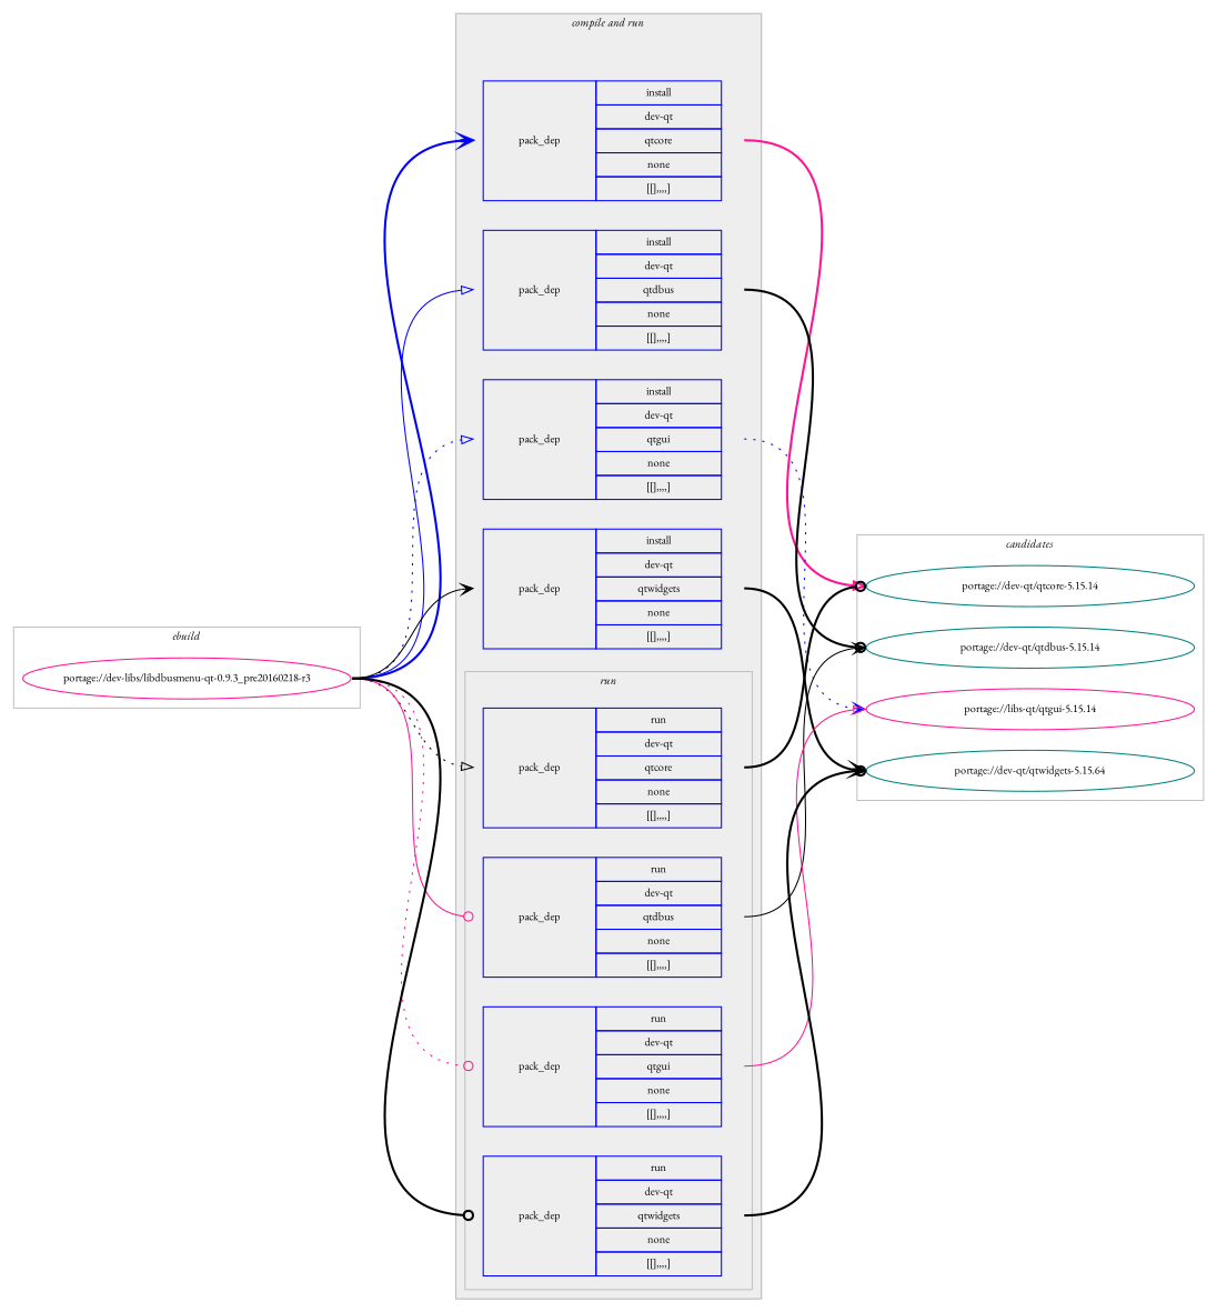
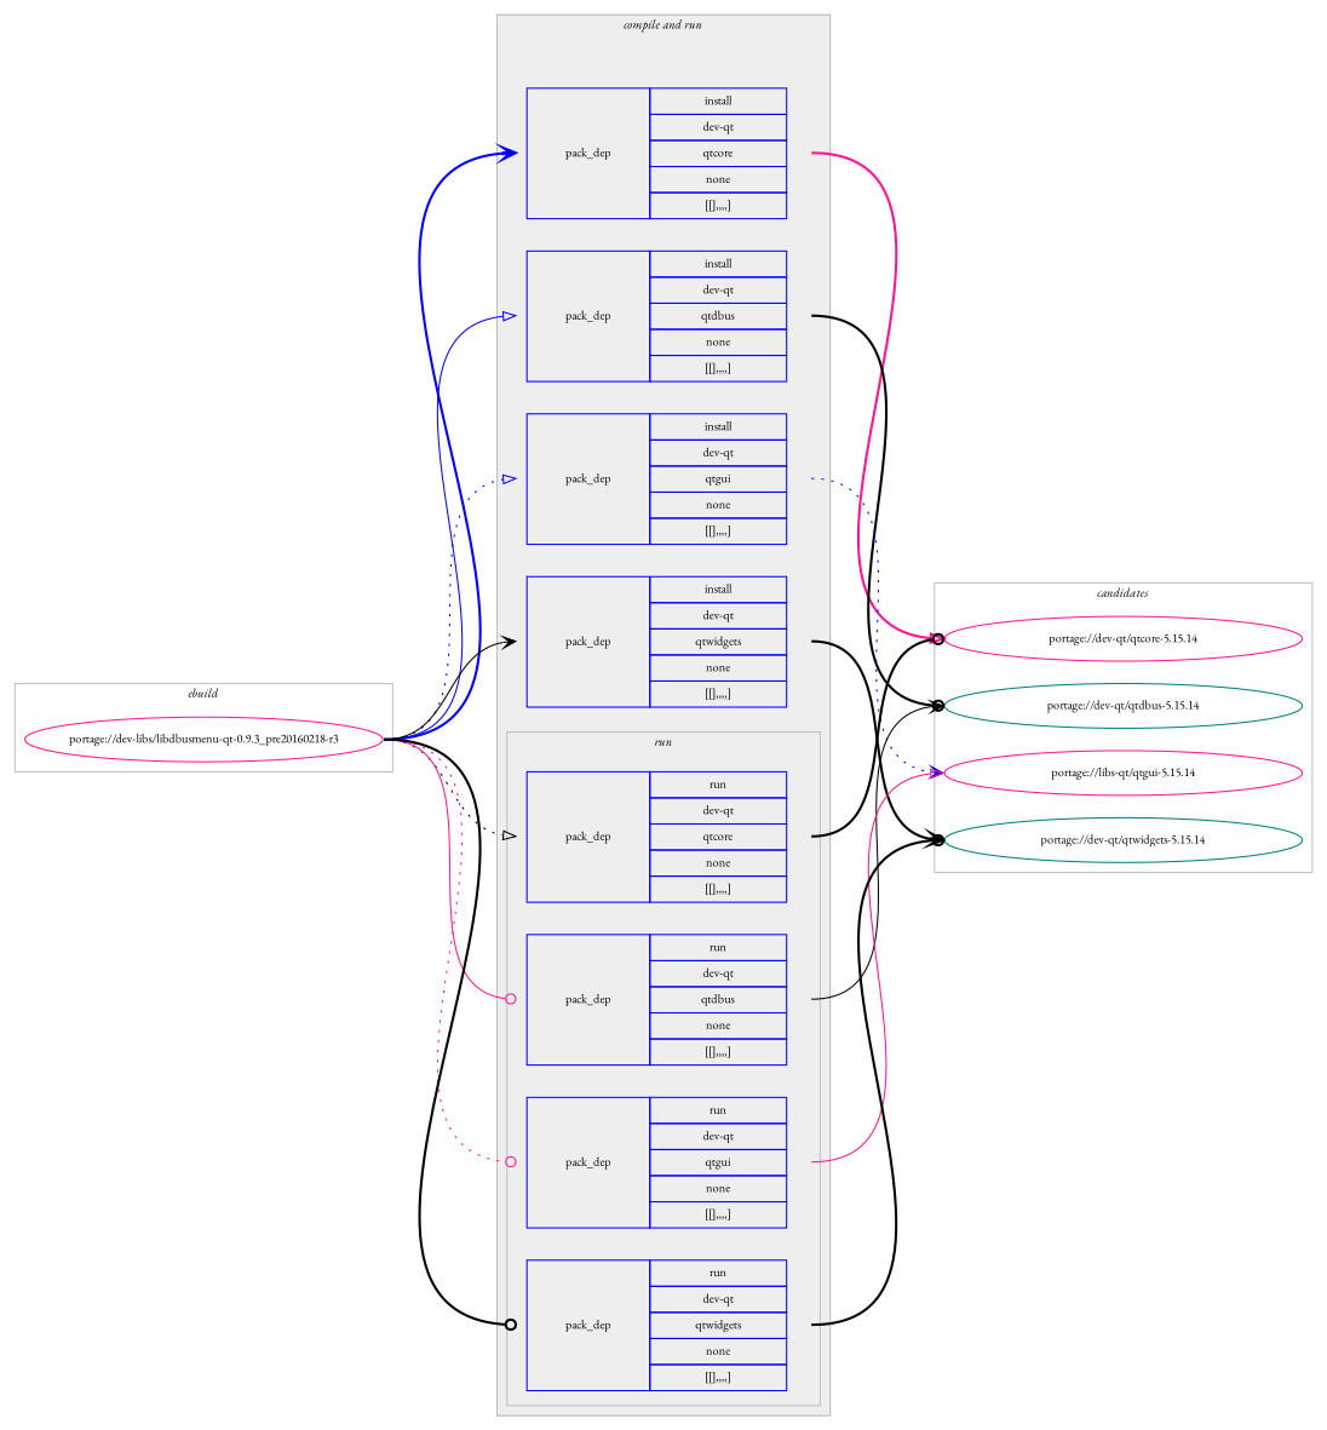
  digraph {
    compound=true
    concentrate=true
    fontname="EB Garamond"
    fontsize=10
    newrank=true
    rankdir=LR
    ranksep=1.5
    node [color=blue fontname="EB Garamond" fontsize=10 shape=none]
    edge [arrowhead=odot color=black fontname="EB Garamond" headport=w style=bold tailport=e weight=20]
    n1 [color=deeppink label="portage://dev-libs/libdbusmenu-qt-0.9.3_pre20160218-r3" width=4 shape=""]
    n2 [label=<<TABLE BORDER="0" CELLBORDER="1" CELLSPACING="0" CELLPADDING="4" WIDTH="220"><TR><TD ROWSPAN="6" CELLPADDING="30">pack_dep</TD></TR><TR><TD WIDTH="110">install</TD></TR><TR><TD>dev-qt</TD></TR><TR><TD>qtcore</TD></TR><TR><TD>none</TD></TR><TR><TD>[[],,,,]</TD></TR></TABLE>>]
    n3 [label=<<TABLE BORDER="0" CELLBORDER="1" CELLSPACING="0" CELLPADDING="4" WIDTH="220"><TR><TD ROWSPAN="6" CELLPADDING="30">pack_dep</TD></TR><TR><TD WIDTH="110">install</TD></TR><TR><TD>dev-qt</TD></TR><TR><TD>qtdbus</TD></TR><TR><TD>none</TD></TR><TR><TD>[[],,,,]</TD></TR></TABLE>>]
    n4 [label=<<TABLE BORDER="0" CELLBORDER="1" CELLSPACING="0" CELLPADDING="4" WIDTH="220"><TR><TD ROWSPAN="6" CELLPADDING="30">pack_dep</TD></TR><TR><TD WIDTH="110">install</TD></TR><TR><TD>dev-qt</TD></TR><TR><TD>qtgui</TD></TR><TR><TD>none</TD></TR><TR><TD>[[],,,,]</TD></TR></TABLE>>]
    n5 [label=<<TABLE BORDER="0" CELLBORDER="1" CELLSPACING="0" CELLPADDING="4" WIDTH="220"><TR><TD ROWSPAN="6" CELLPADDING="30">pack_dep</TD></TR><TR><TD WIDTH="110">install</TD></TR><TR><TD>dev-qt</TD></TR><TR><TD>qtwidgets</TD></TR><TR><TD>none</TD></TR><TR><TD>[[],,,,]</TD></TR></TABLE>>]
    n6 [label=<<TABLE BORDER="0" CELLBORDER="1" CELLSPACING="0" CELLPADDING="4" WIDTH="220"><TR><TD ROWSPAN="6" CELLPADDING="30">pack_dep</TD></TR><TR><TD WIDTH="110">run</TD></TR><TR><TD>dev-qt</TD></TR><TR><TD>qtcore</TD></TR><TR><TD>none</TD></TR><TR><TD>[[],,,,]</TD></TR></TABLE>>]
    n7 [label=<<TABLE BORDER="0" CELLBORDER="1" CELLSPACING="0" CELLPADDING="4" WIDTH="220"><TR><TD ROWSPAN="6" CELLPADDING="30">pack_dep</TD></TR><TR><TD WIDTH="110">run</TD></TR><TR><TD>dev-qt</TD></TR><TR><TD>qtdbus</TD></TR><TR><TD>none</TD></TR><TR><TD>[[],,,,]</TD></TR></TABLE>>]
    n8 [label=<<TABLE BORDER="0" CELLBORDER="1" CELLSPACING="0" CELLPADDING="4" WIDTH="220"><TR><TD ROWSPAN="6" CELLPADDING="30">pack_dep</TD></TR><TR><TD WIDTH="110">run</TD></TR><TR><TD>dev-qt</TD></TR><TR><TD>qtgui</TD></TR><TR><TD>none</TD></TR><TR><TD>[[],,,,]</TD></TR></TABLE>>]
    n9 [label=<<TABLE BORDER="0" CELLBORDER="1" CELLSPACING="0" CELLPADDING="4" WIDTH="220"><TR><TD ROWSPAN="6" CELLPADDING="30">pack_dep</TD></TR><TR><TD WIDTH="110">run</TD></TR><TR><TD>dev-qt</TD></TR><TR><TD>qtwidgets</TD></TR><TR><TD>none</TD></TR><TR><TD>[[],,,,]</TD></TR></TABLE>>]
-   n10 [color=teal label="portage://dev-qt/qtcore-5.15.14" width=4 shape=""]
+   n10 [color=deeppink label="portage://dev-qt/qtcore-5.15.14" width=4 shape=""]
    n11 [color=teal label="portage://dev-qt/qtdbus-5.15.14" width=4 shape=""]
    n12 [color=deeppink label="portage://libs-qt/qtgui-5.15.14" width=4 shape=""]
-   n13 [color=teal label="portage://dev-qt/qtwidgets-5.15.64" width=4 shape=""]
+   n13 [color=teal label="portage://dev-qt/qtwidgets-5.15.14" width=4 shape=""]
    subgraph cluster_1 {
      color=gray
      label=<<i>ebuild</i>>
      n1
    }
    subgraph cluster_2 {
      color=gray
      label=<<i>dependencies</i>>
      subgraph cluster_3 {
        color=gray
        fillcolor="#eeeeee"
        label=<<i>compile</i>>
        style=filled
        subgraph sub_4 {
          color=gray
          fillcolor="#eeeeee"
          label=<<i>compile</i>>
          style=filled
          n2
        }
        subgraph sub_5 {
          color=gray
          fillcolor="#eeeeee"
          label=<<i>compile</i>>
          style=filled
          n3
        }
        subgraph sub_6 {
          color=gray
          fillcolor="#eeeeee"
          label=<<i>compile</i>>
          style=filled
          n4
        }
        subgraph sub_7 {
          color=gray
          fillcolor="#eeeeee"
          label=<<i>compile</i>>
          style=filled
          n5
        }
      }
      subgraph cluster_8 {
        color=gray
        fillcolor="#eeeeee"
        label=<<i>compile and run</i>>
        style=filled
      }
      subgraph cluster_9 {
        color=gray
        fillcolor="#eeeeee"
        label=<<i>run</i>>
        style=filled
        subgraph sub_10 {
          color=gray
          fillcolor="#eeeeee"
          label=<<i>run</i>>
          style=filled
          n6
        }
        subgraph sub_11 {
          color=gray
          fillcolor="#eeeeee"
          label=<<i>run</i>>
          style=filled
          n7
        }
        subgraph sub_12 {
          color=gray
          fillcolor="#eeeeee"
          label=<<i>run</i>>
          style=filled
          n8
        }
        subgraph sub_13 {
          color=gray
          fillcolor="#eeeeee"
          label=<<i>run</i>>
          style=filled
          n9
        }
      }
    }
    subgraph cluster_14 {
      color=gray
      label=<<i>candidates</i>>
      rank=same
      subgraph sub_15 {
        color=black
        label=<<i>candidates</i>>
        nodesep=1
        rank=same
        n10
      }
      subgraph sub_16 {
        color=black
        label=<<i>candidates</i>>
        nodesep=1
        rank=same
        n11
      }
      subgraph sub_17 {
        color=black
        label=<<i>candidates</i>>
        nodesep=1
        rank=same
        n12
      }
      subgraph sub_18 {
        color=black
        label=<<i>candidates</i>>
        nodesep=1
        rank=same
        n13
      }
      subgraph sub_19 {
        color=black
        label=<<i>candidates</i>>
        nodesep=1
        rank=same
        n10
      }
      subgraph sub_20 {
        color=black
        label=<<i>candidates</i>>
        nodesep=1
        rank=same
        n11
      }
      subgraph sub_21 {
        color=black
        label=<<i>candidates</i>>
        nodesep=1
        rank=same
        n12
      }
      subgraph sub_22 {
        color=black
        label=<<i>candidates</i>>
        nodesep=1
        rank=same
        n13
      }
    }
    n1 -> n2 [arrowhead=vee color=blue]
    n1 -> n3 [arrowhead=onormal color=blue style=solid]
    n1 -> n4 [arrowhead=onormal color=blue style=dotted]
    n1 -> n5 [arrowhead=vee style=solid]
    n1 -> n6 [arrowhead=onormal style=dotted]
    n1 -> n7 [color=deeppink style=solid]
    n1 -> n8 [color=deeppink style=dotted]
    n1 -> n9
    n2 -> n10 [arrowhead=onormal color=deeppink weight=100]
    n3 -> n11 [weight=100]
    n4 -> n12 [arrowhead=vee color=blue style=dotted weight=100]
    n5 -> n13 [arrowhead=vee weight=100]
    n6 -> n10 [weight=100]
    n7 -> n11 [arrowhead=vee style=solid weight=100]
    n8 -> n12 [arrowhead=onormal color=deeppink style=solid weight=100]
    n9 -> n13 [weight=100]
  }
